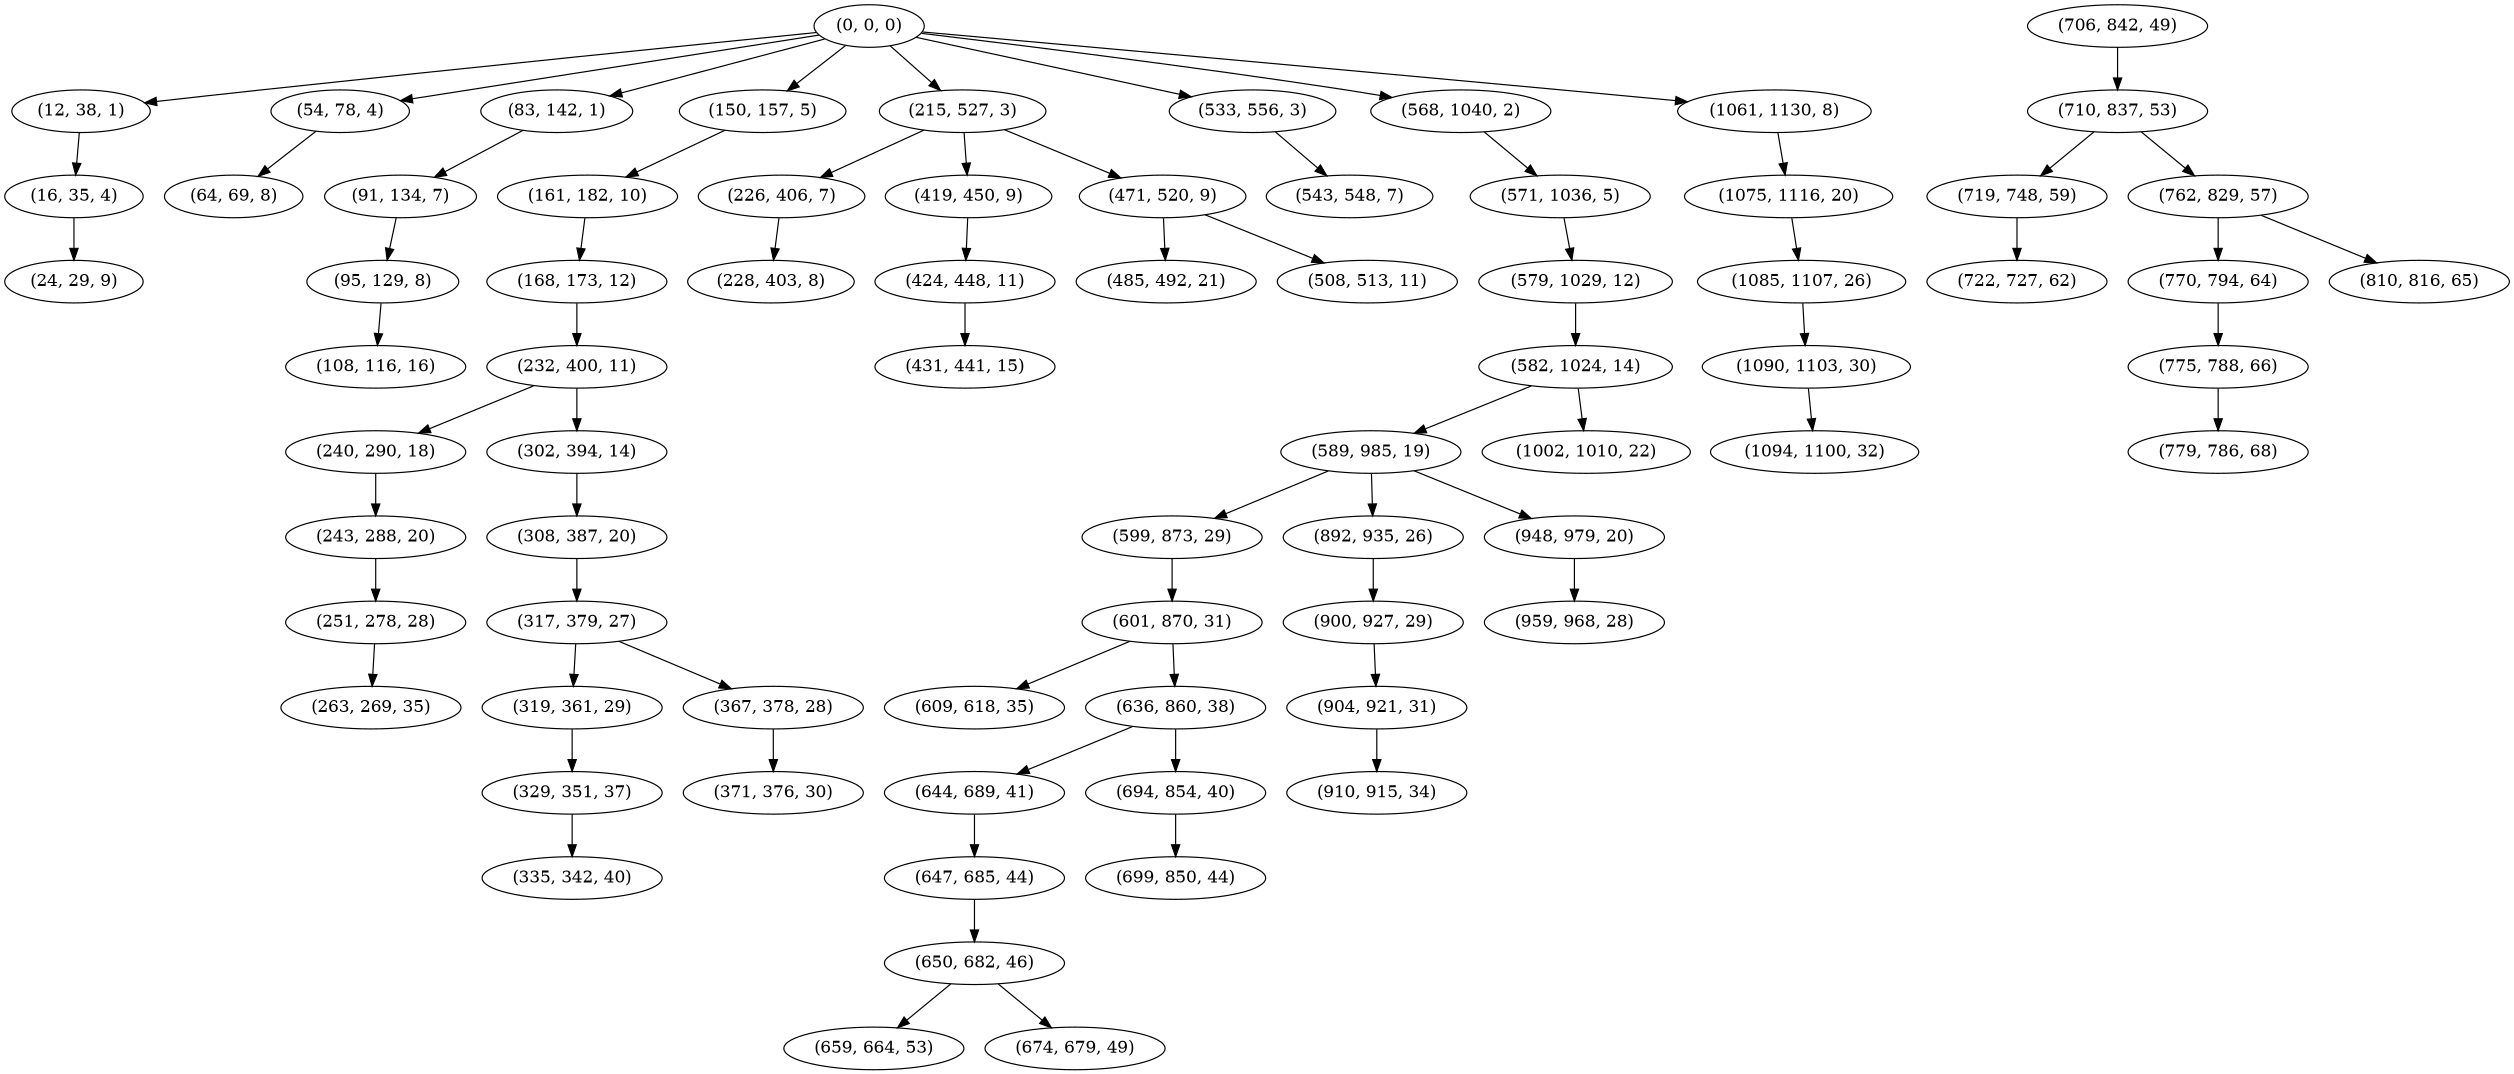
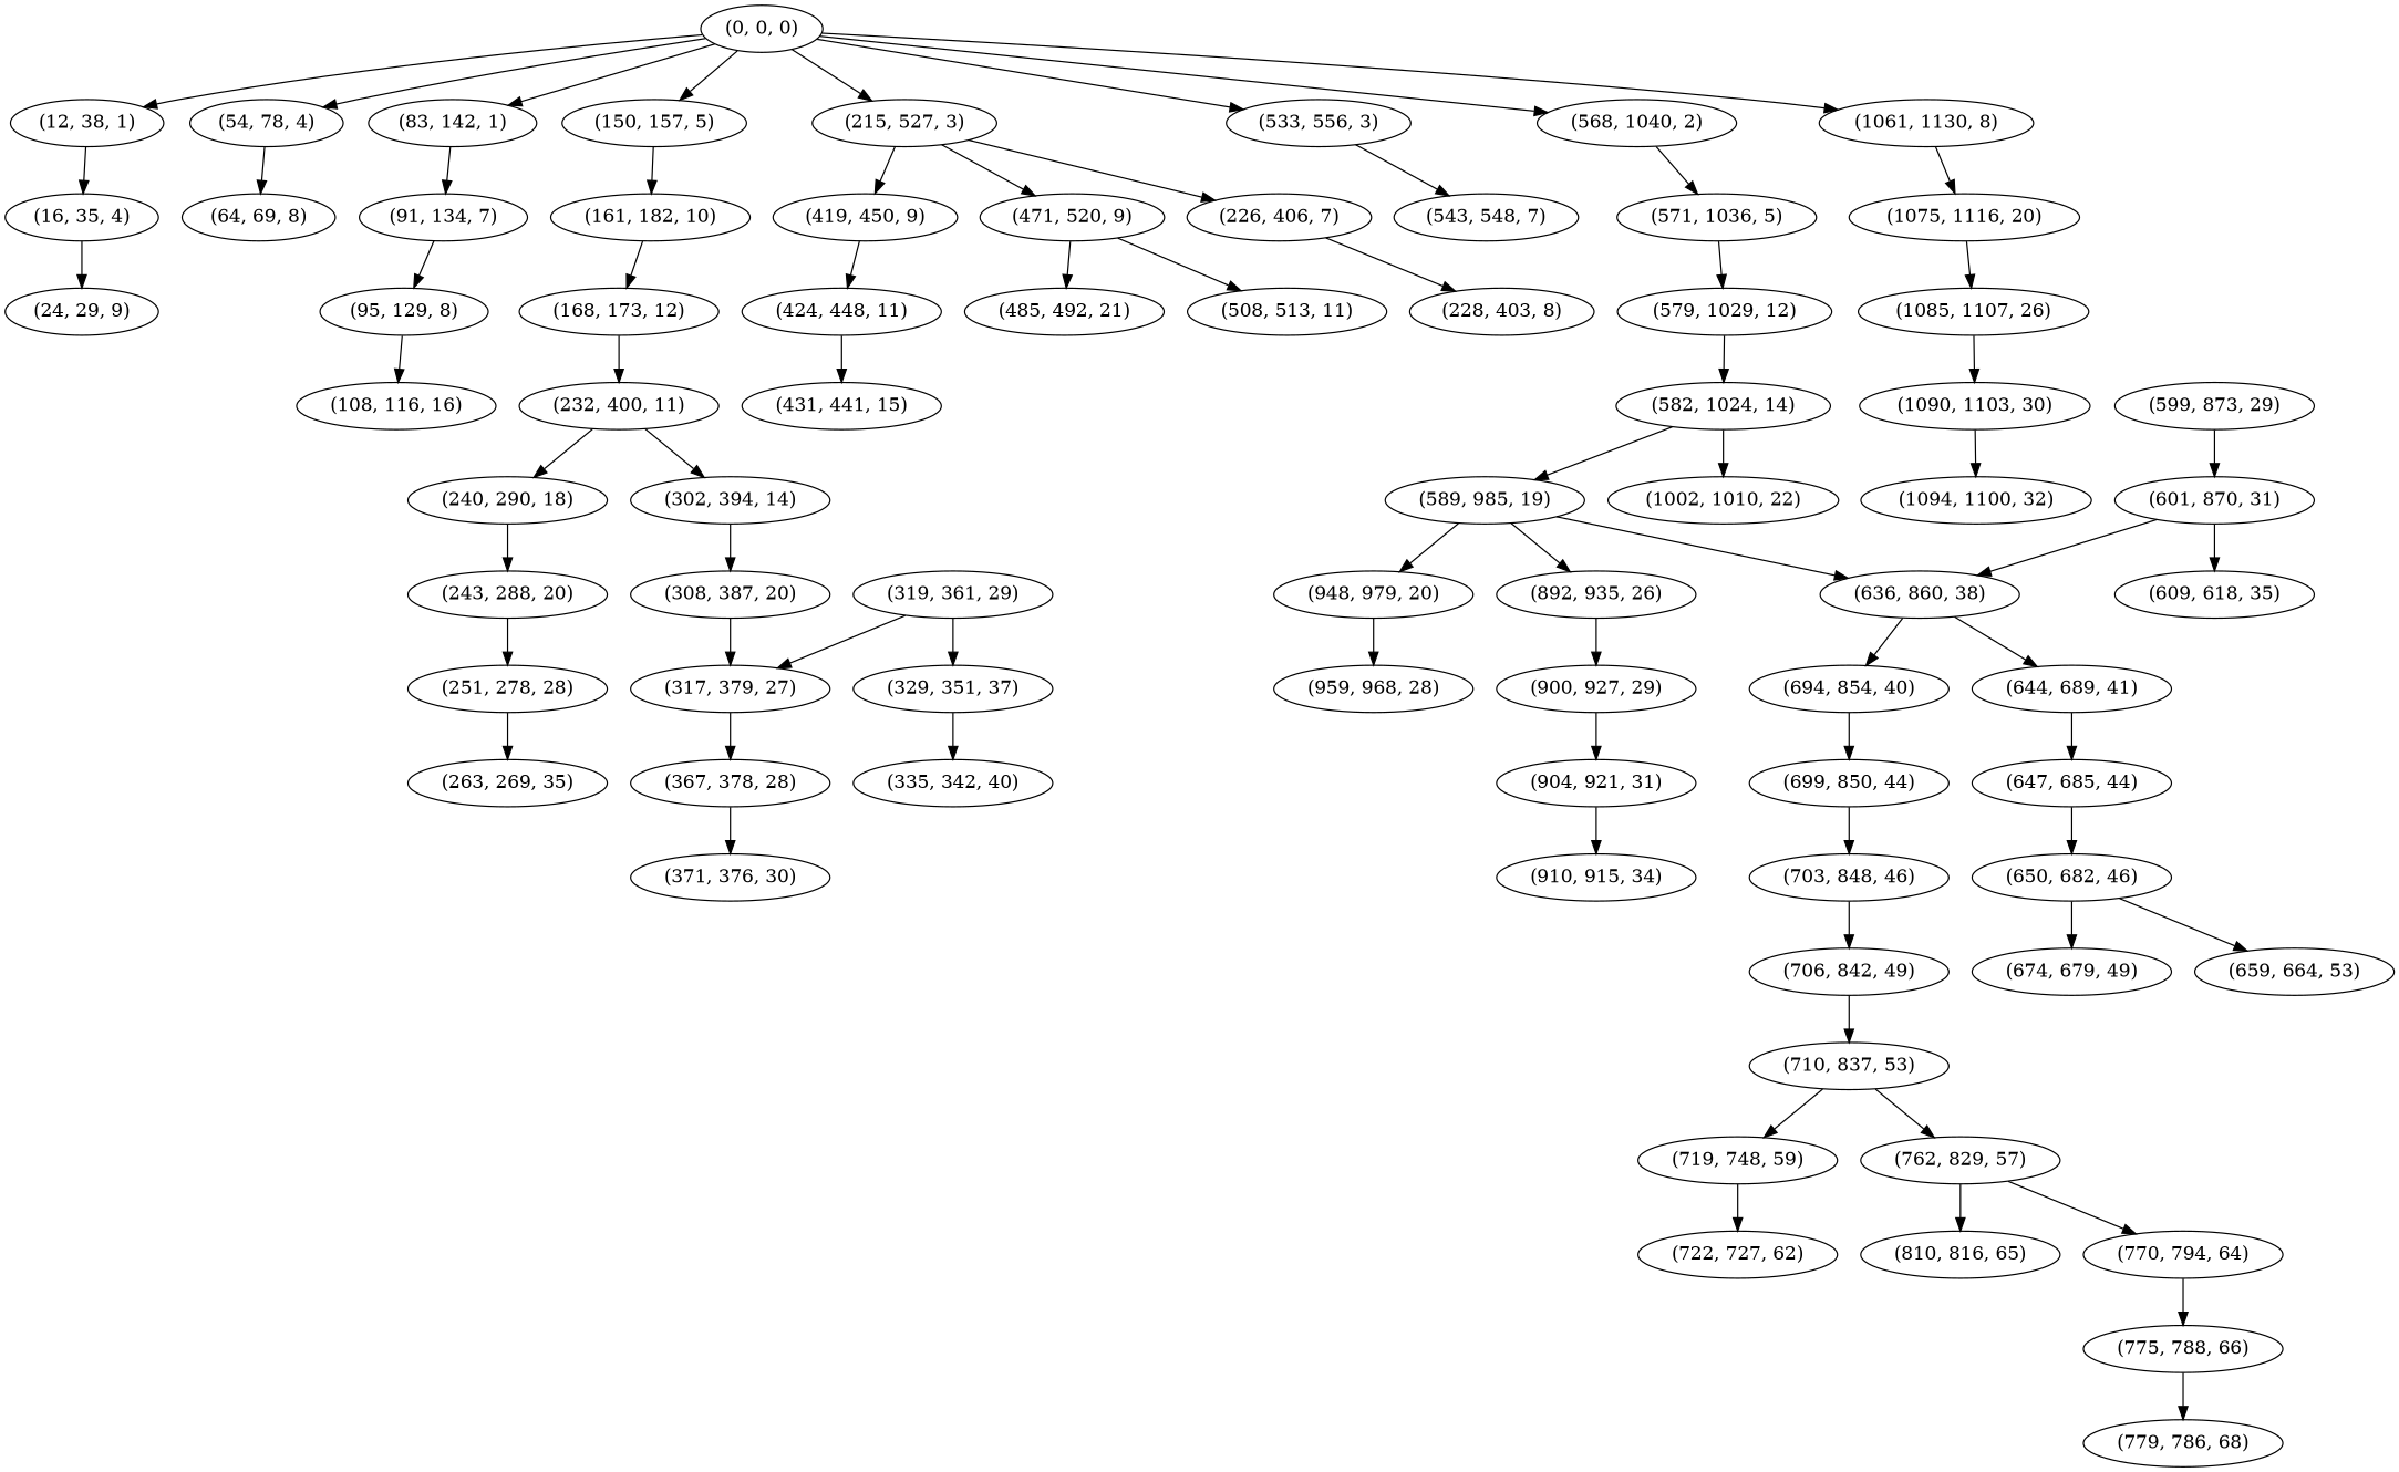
  digraph {
    "(0, 0, 0)"
    "(12, 38, 1)"
    "(54, 78, 4)"
    "(83, 142, 1)"
    n5 [label="(150, 157, 5)"]
    "(215, 527, 3)"
    "(533, 556, 3)"
    "(568, 1040, 2)"
    "(1061, 1130, 8)"
    "(16, 35, 4)"
    "(64, 69, 8)"
    "(91, 134, 7)"
    "(161, 182, 10)"
    "(226, 406, 7)"
    "(419, 450, 9)"
    "(471, 520, 9)"
    "(543, 548, 7)"
    "(571, 1036, 5)"
    "(1075, 1116, 20)"
    "(24, 29, 9)"
    "(95, 129, 8)"
    "(108, 116, 16)"
    "(168, 173, 12)"
    "(232, 400, 11)"
    "(228, 403, 8)"
    "(424, 448, 11)"
    "(485, 492, 21)"
    "(508, 513, 11)"
    "(240, 290, 18)"
    "(302, 394, 14)"
    "(243, 288, 20)"
    "(308, 387, 20)"
    "(251, 278, 28)"
    "(263, 269, 35)"
    "(317, 379, 27)"
    "(319, 361, 29)"
    "(367, 378, 28)"
    "(329, 351, 37)"
    "(371, 376, 30)"
    "(335, 342, 40)"
    "(431, 441, 15)"
    "(579, 1029, 12)"
    "(582, 1024, 14)"
    "(589, 985, 19)"
    "(1002, 1010, 22)"
    "(599, 873, 29)"
    "(892, 935, 26)"
    "(948, 979, 20)"
    "(601, 870, 31)"
    "(900, 927, 29)"
    "(959, 968, 28)"
    "(609, 618, 35)"
    "(636, 860, 38)"
    "(644, 689, 41)"
    "(694, 854, 40)"
    "(647, 685, 44)"
    "(699, 850, 44)"
    "(650, 682, 46)"
    "(659, 664, 53)"
    "(674, 679, 49)"
+   "(703, 848, 46)"
    "(706, 842, 49)"
    "(710, 837, 53)"
    "(719, 748, 59)"
    "(762, 829, 57)"
    "(722, 727, 62)"
    "(770, 794, 64)"
    "(810, 816, 65)"
    "(775, 788, 66)"
    "(779, 786, 68)"
    "(904, 921, 31)"
    "(910, 915, 34)"
    "(1085, 1107, 26)"
    "(1090, 1103, 30)"
    "(1094, 1100, 32)"
    "(0, 0, 0)" -> "(12, 38, 1)"
    "(0, 0, 0)" -> "(54, 78, 4)"
    "(0, 0, 0)" -> "(83, 142, 1)"
    "(0, 0, 0)" -> n5
    "(0, 0, 0)" -> "(215, 527, 3)"
    "(0, 0, 0)" -> "(533, 556, 3)"
    "(0, 0, 0)" -> "(568, 1040, 2)"
    "(0, 0, 0)" -> "(1061, 1130, 8)"
    "(12, 38, 1)" -> "(16, 35, 4)"
    "(54, 78, 4)" -> "(64, 69, 8)"
    "(83, 142, 1)" -> "(91, 134, 7)"
    n5 -> "(161, 182, 10)"
    "(215, 527, 3)" -> "(226, 406, 7)"
    "(215, 527, 3)" -> "(419, 450, 9)"
    "(215, 527, 3)" -> "(471, 520, 9)"
    "(533, 556, 3)" -> "(543, 548, 7)"
    "(568, 1040, 2)" -> "(571, 1036, 5)"
    "(1061, 1130, 8)" -> "(1075, 1116, 20)"
    "(16, 35, 4)" -> "(24, 29, 9)"
    "(91, 134, 7)" -> "(95, 129, 8)"
    "(161, 182, 10)" -> "(168, 173, 12)"
    "(226, 406, 7)" -> "(228, 403, 8)"
    "(419, 450, 9)" -> "(424, 448, 11)"
    "(471, 520, 9)" -> "(485, 492, 21)"
    "(471, 520, 9)" -> "(508, 513, 11)"
    "(571, 1036, 5)" -> "(579, 1029, 12)"
    "(1075, 1116, 20)" -> "(1085, 1107, 26)"
    "(95, 129, 8)" -> "(108, 116, 16)"
    "(168, 173, 12)" -> "(232, 400, 11)"
    "(232, 400, 11)" -> "(240, 290, 18)"
    "(232, 400, 11)" -> "(302, 394, 14)"
    "(424, 448, 11)" -> "(431, 441, 15)"
    "(240, 290, 18)" -> "(243, 288, 20)"
    "(302, 394, 14)" -> "(308, 387, 20)"
    "(243, 288, 20)" -> "(251, 278, 28)"
    "(308, 387, 20)" -> "(317, 379, 27)"
    "(251, 278, 28)" -> "(263, 269, 35)"
-   "(317, 379, 27)" -> "(319, 361, 29)"
+   "(319, 361, 29)" -> "(317, 379, 27)"
    "(317, 379, 27)" -> "(367, 378, 28)"
    "(319, 361, 29)" -> "(329, 351, 37)"
    "(367, 378, 28)" -> "(371, 376, 30)"
    "(329, 351, 37)" -> "(335, 342, 40)"
    "(579, 1029, 12)" -> "(582, 1024, 14)"
    "(582, 1024, 14)" -> "(589, 985, 19)"
    "(582, 1024, 14)" -> "(1002, 1010, 22)"
-   "(589, 985, 19)" -> "(599, 873, 29)"
+   "(589, 985, 19)" -> "(636, 860, 38)"
    "(589, 985, 19)" -> "(892, 935, 26)"
    "(589, 985, 19)" -> "(948, 979, 20)"
    "(599, 873, 29)" -> "(601, 870, 31)"
    "(892, 935, 26)" -> "(900, 927, 29)"
    "(948, 979, 20)" -> "(959, 968, 28)"
    "(601, 870, 31)" -> "(609, 618, 35)"
    "(601, 870, 31)" -> "(636, 860, 38)"
    "(900, 927, 29)" -> "(904, 921, 31)"
    "(636, 860, 38)" -> "(644, 689, 41)"
    "(636, 860, 38)" -> "(694, 854, 40)"
    "(644, 689, 41)" -> "(647, 685, 44)"
    "(694, 854, 40)" -> "(699, 850, 44)"
    "(647, 685, 44)" -> "(650, 682, 46)"
+   "(699, 850, 44)" -> "(703, 848, 46)"
    "(650, 682, 46)" -> "(659, 664, 53)"
    "(650, 682, 46)" -> "(674, 679, 49)"
+   "(703, 848, 46)" -> "(706, 842, 49)"
    "(706, 842, 49)" -> "(710, 837, 53)"
    "(710, 837, 53)" -> "(719, 748, 59)"
    "(710, 837, 53)" -> "(762, 829, 57)"
    "(719, 748, 59)" -> "(722, 727, 62)"
    "(762, 829, 57)" -> "(770, 794, 64)"
    "(762, 829, 57)" -> "(810, 816, 65)"
    "(770, 794, 64)" -> "(775, 788, 66)"
    "(775, 788, 66)" -> "(779, 786, 68)"
    "(904, 921, 31)" -> "(910, 915, 34)"
    "(1085, 1107, 26)" -> "(1090, 1103, 30)"
    "(1090, 1103, 30)" -> "(1094, 1100, 32)"
  }
